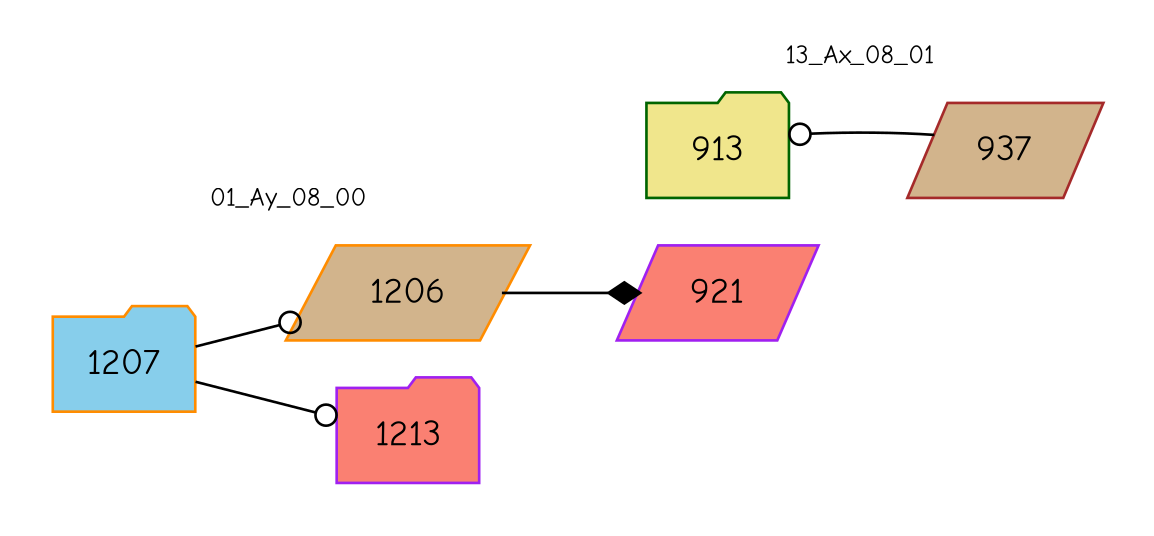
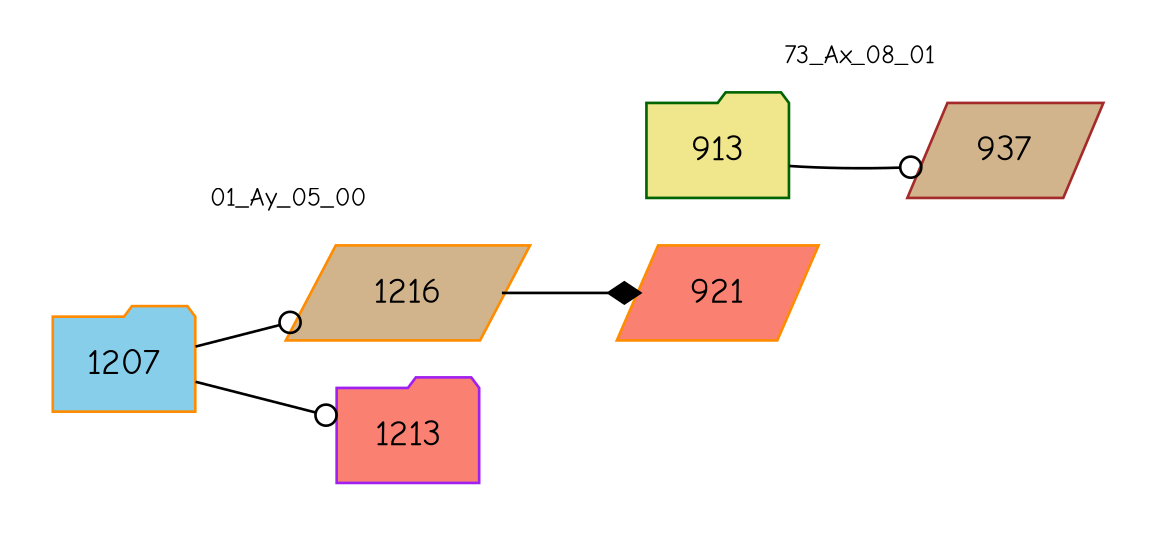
  digraph {
    fontname="Comic Neue"
    rankdir=LR
    node [color=darkorange fillcolor=salmon fontname="Comic Neue" shape=folder style=filled]
    edge [arrowhead=odot color=black fontname="Comic Neue"]
    n1 [fillcolor=skyblue label=1207]
    n2 [color=purple label=1213]
-   n3 [fillcolor=tan label=1206 shape=parallelogram]
+   n3 [fillcolor=tan label=1216 shape=parallelogram]
    n4 [color=darkgreen fillcolor=khaki label=913]
-   n5 [color=purple label=921 shape=parallelogram]
+   n5 [label=921 shape=parallelogram]
    n6 [color=brown fillcolor=tan label=937 shape=parallelogram]
    subgraph cluster_1 {
      color=white
      fontsize=10
-     label="01_Ay_08_00"
+     label="01_Ay_05_00"
      n1
      n2
      n3
    }
    subgraph cluster_2 {
      color=white
      fontsize=10
-     label="13_Ax_08_01"
+     label="73_Ax_08_01"
      n4
      n5
      n6
    }
    n1 -> n2
    n1 -> n3
    n3 -> n5 [arrowhead=diamond]
-   n6 -> n4
+   n4 -> n6
  }
